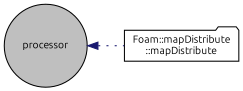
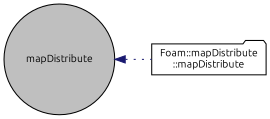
  digraph {
    rankdir=LR
    fontname=Ubuntu
    node [color=black fontname=Ubuntu fontsize=10]
-   n1 [fillcolor=grey75 fontcolor=black height=0.2 label=processor shape=circle style=filled width=0.4]
+   n1 [fillcolor=grey75 fontcolor=black height=0.2 label=mapDistribute shape=circle style=filled width=0.4]
    n2 [height=0.2 label="Foam::mapDistribute\l::mapDistribute" shape=folder width=0.4]
    n1 -> n2 [color=midnightblue dir=back fontname=Ubuntu fontsize=10 labelfontname=FreeSans labelfontsize=10 style=dotted]
  }
